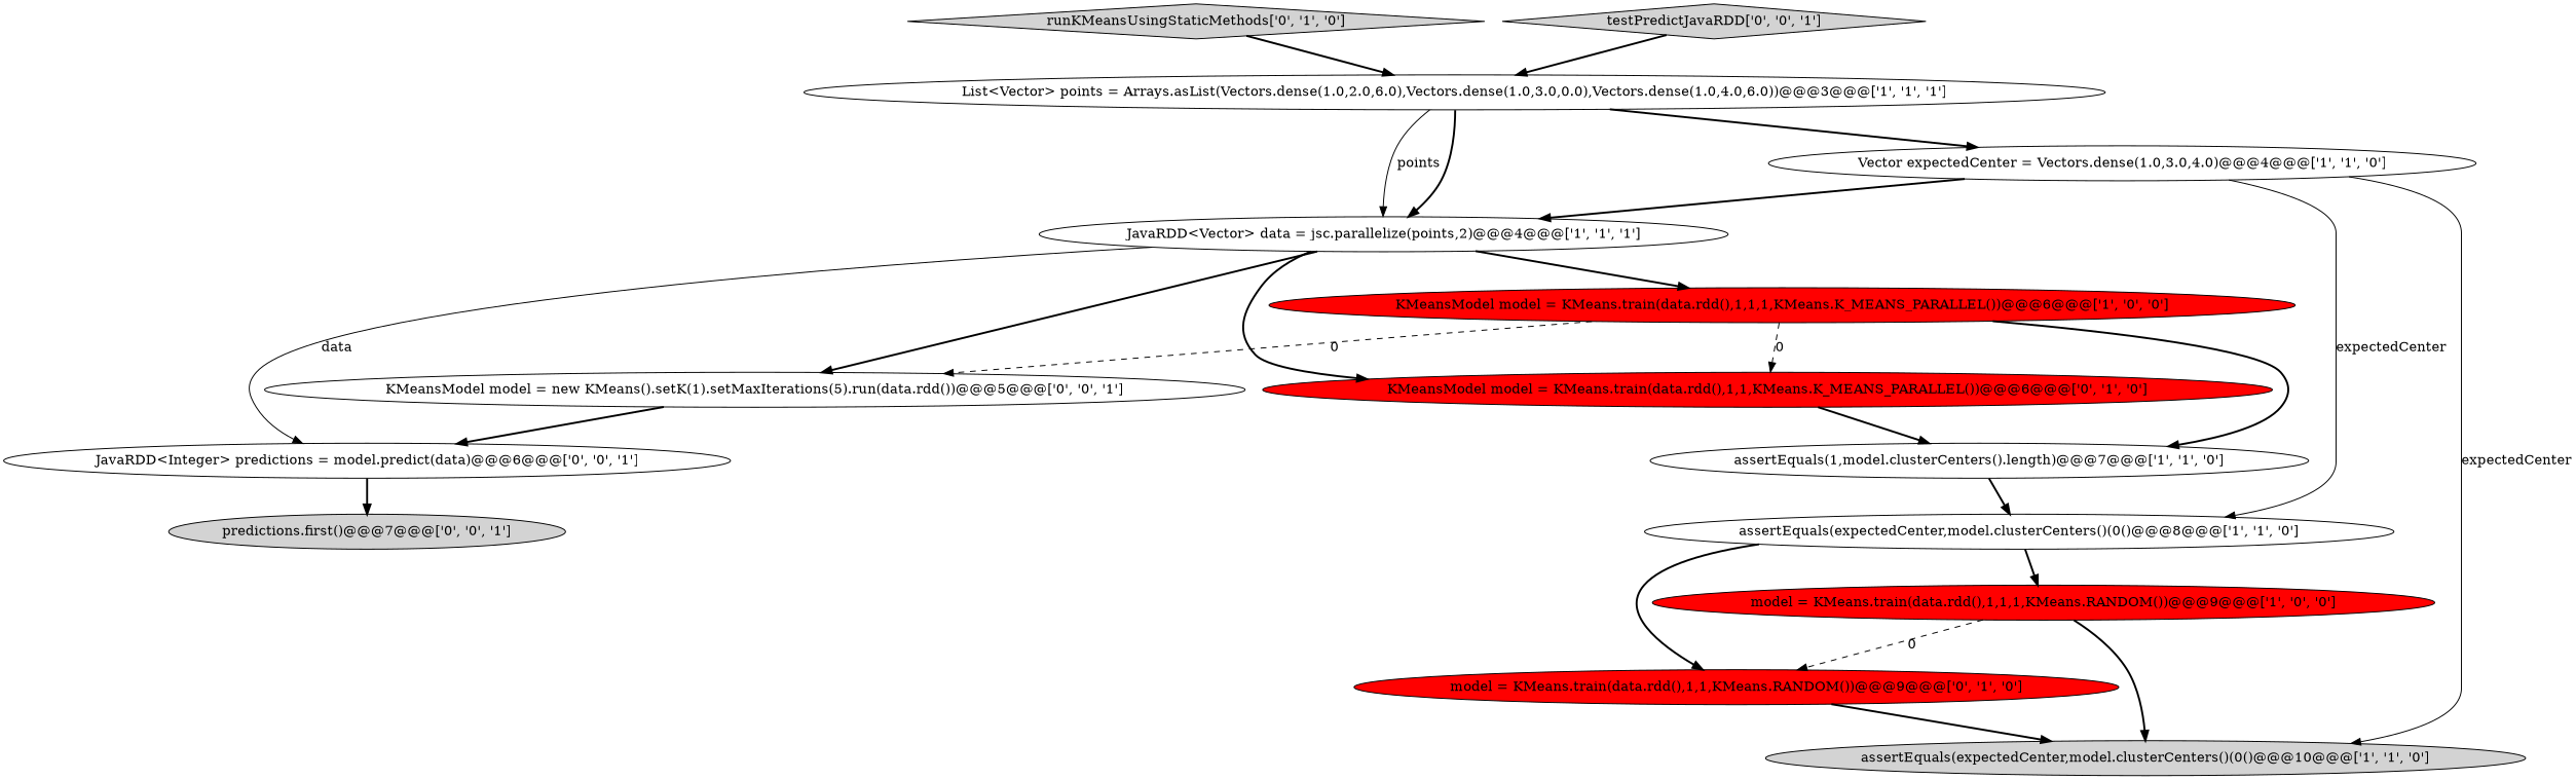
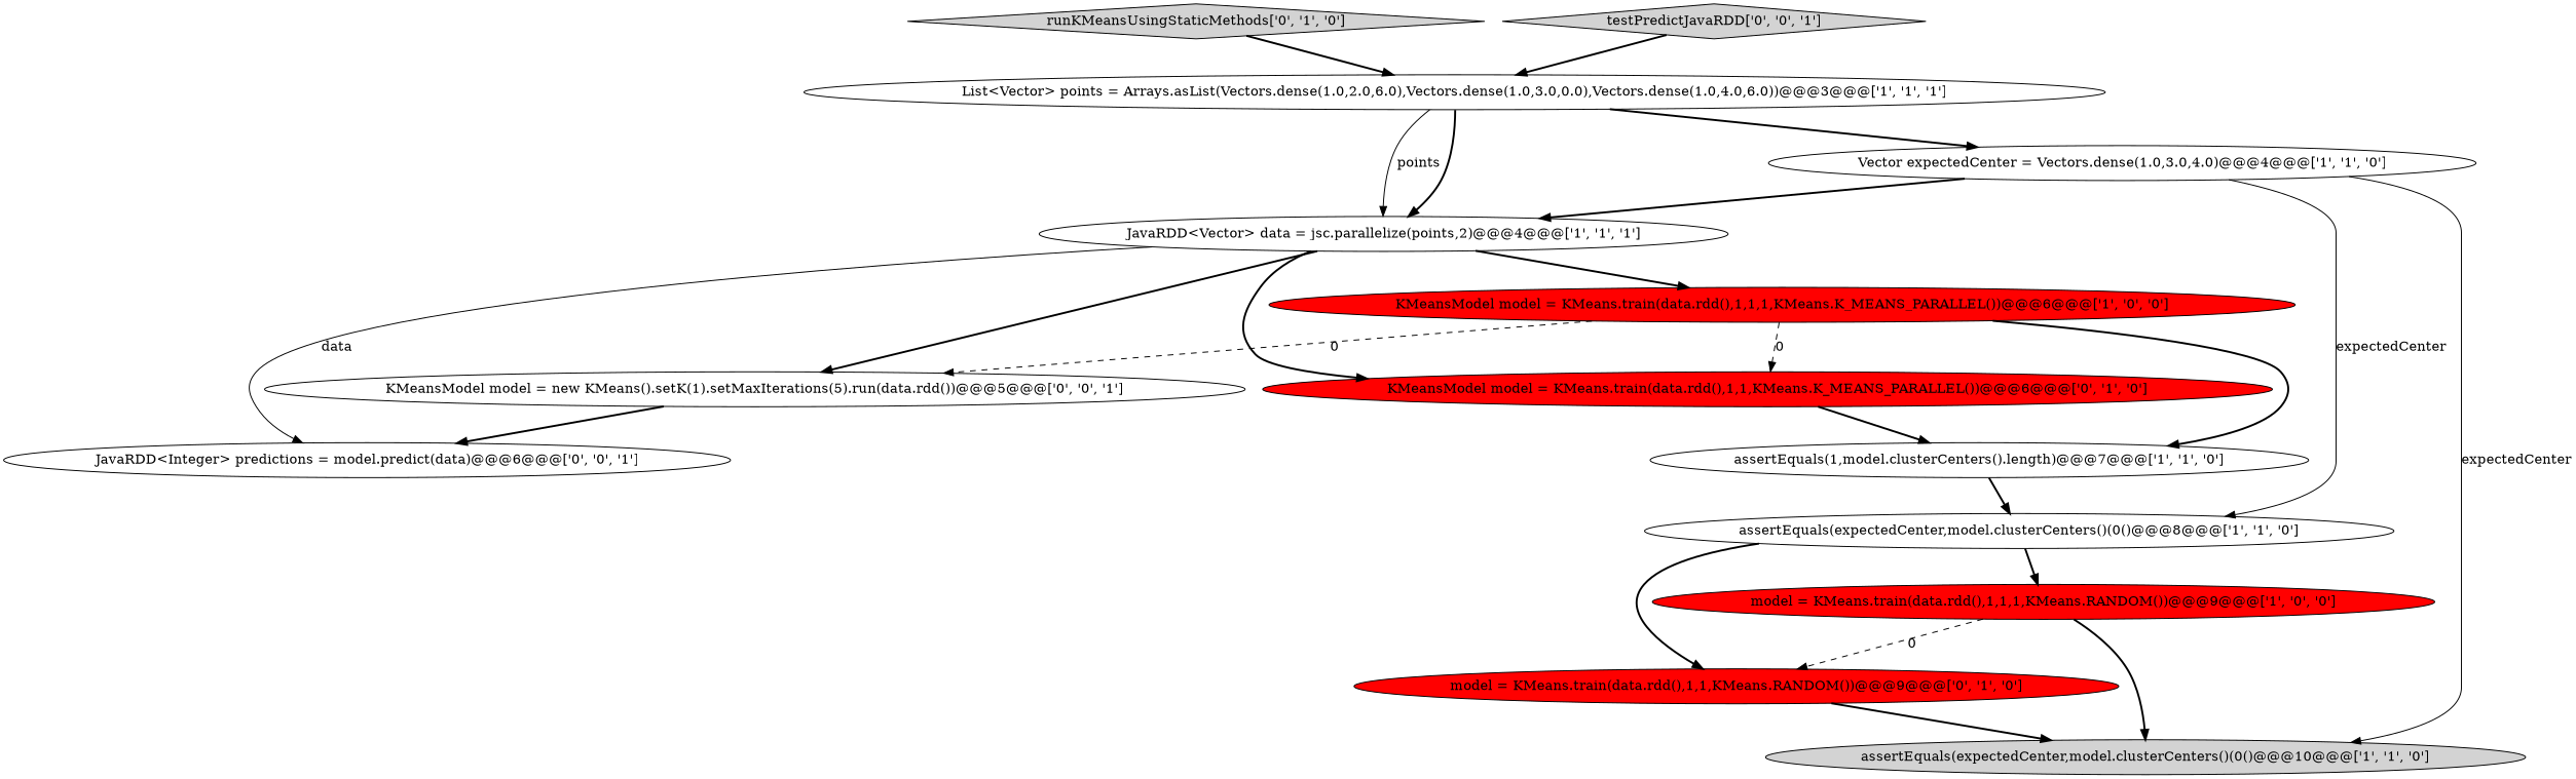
  digraph {
    node [fillcolor=white shape=ellipse style=filled]
    edge [style=bold]
-   n1 [fillcolor=lightgray label="predictions.first()@@@7@@@['0', '0', '1']"]
    n2 [fillcolor=red label="KMeansModel model = KMeans.train(data.rdd(),1,1,1,KMeans.K_MEANS_PARALLEL())@@@6@@@['1', '0', '0']"]
    n3 [label="assertEquals(1,model.clusterCenters().length)@@@7@@@['1', '1', '0']"]
    n4 [label="KMeansModel model = new KMeans().setK(1).setMaxIterations(5).run(data.rdd())@@@5@@@['0', '0', '1']"]
    n5 [fillcolor=red label="KMeansModel model = KMeans.train(data.rdd(),1,1,KMeans.K_MEANS_PARALLEL())@@@6@@@['0', '1', '0']"]
    n6 [label="assertEquals(expectedCenter,model.clusterCenters()(0()@@@8@@@['1', '1', '0']"]
    n7 [label="JavaRDD<Integer> predictions = model.predict(data)@@@6@@@['0', '0', '1']"]
    n8 [fillcolor=red label="model = KMeans.train(data.rdd(),1,1,KMeans.RANDOM())@@@9@@@['0', '1', '0']"]
    n9 [fillcolor=red label="model = KMeans.train(data.rdd(),1,1,1,KMeans.RANDOM())@@@9@@@['1', '0', '0']"]
    n10 [fillcolor=lightgray label="runKMeansUsingStaticMethods['0', '1', '0']" shape=diamond]
    n11 [label="List<Vector> points = Arrays.asList(Vectors.dense(1.0,2.0,6.0),Vectors.dense(1.0,3.0,0.0),Vectors.dense(1.0,4.0,6.0))@@@3@@@['1', '1', '1']"]
    n12 [label="Vector expectedCenter = Vectors.dense(1.0,3.0,4.0)@@@4@@@['1', '1', '0']"]
    n13 [label="JavaRDD<Vector> data = jsc.parallelize(points,2)@@@4@@@['1', '1', '1']"]
    n14 [fillcolor=lightgray label="assertEquals(expectedCenter,model.clusterCenters()(0()@@@10@@@['1', '1', '0']"]
    n15 [fillcolor=lightgray label="testPredictJavaRDD['0', '0', '1']" shape=diamond]
    n2 -> n3
    n2 -> n4 [label=0 style=dashed]
    n2 -> n5 [label=0 style=dashed]
    n3 -> n6
    n4 -> n7
    n5 -> n3
    n6 -> n8
    n6 -> n9
-   n7 -> n1
    n8 -> n14
    n9 -> n8 [label=0 style=dashed]
    n9 -> n14
    n10 -> n11
    n11 -> n12
    n11 -> n13 [label=points style=solid]
    n11 -> n13
    n12 -> n6 [label=expectedCenter style=solid]
    n12 -> n13
    n12 -> n14 [label=expectedCenter style=solid]
    n13 -> n2
    n13 -> n4
    n13 -> n5
    n13 -> n7 [label=data style=solid]
    n15 -> n11
  }
